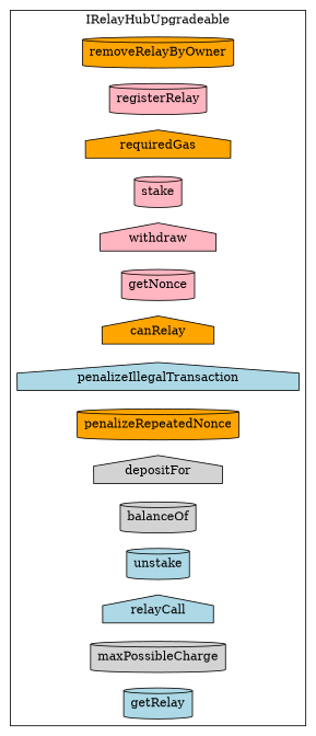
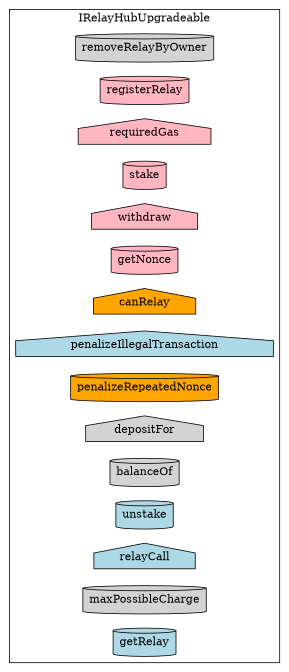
  strict digraph {
    rankdir=LR
    node [shape=cylinder style=filled fillcolor=lightgrey]
-   n1 [label=removeRelayByOwner fillcolor=orange]
+   n1 [label=removeRelayByOwner]
    n2 [label=registerRelay fillcolor=lightpink]
-   n3 [label=requiredGas shape=house fillcolor=orange]
+   n3 [label=requiredGas shape=house fillcolor=lightpink]
    n4 [label=stake fillcolor=lightpink]
    n5 [label=withdraw shape=house fillcolor=lightpink]
    n6 [label=getNonce fillcolor=lightpink]
    n7 [label=canRelay shape=house fillcolor=orange]
    n8 [label=penalizeIllegalTransaction shape=house fillcolor=lightblue]
    n9 [label=penalizeRepeatedNonce fillcolor=orange]
    n10 [label=depositFor shape=house]
    n11 [label=balanceOf]
    n12 [label=unstake fillcolor=lightblue]
    n13 [label=relayCall shape=house fillcolor=lightblue]
    n14 [label=maxPossibleCharge]
    n15 [label=getRelay fillcolor=lightblue]
    subgraph cluster_1 {
      label=IRelayHubUpgradeable
      n1
      n2
      n3
      n4
      n5
      n6
      n7
      n8
      n9
      n10
      n11
      n12
      n13
      n14
      n15
    }
    subgraph cluster_2 {
      label="[Solidity]"
    }
  }
